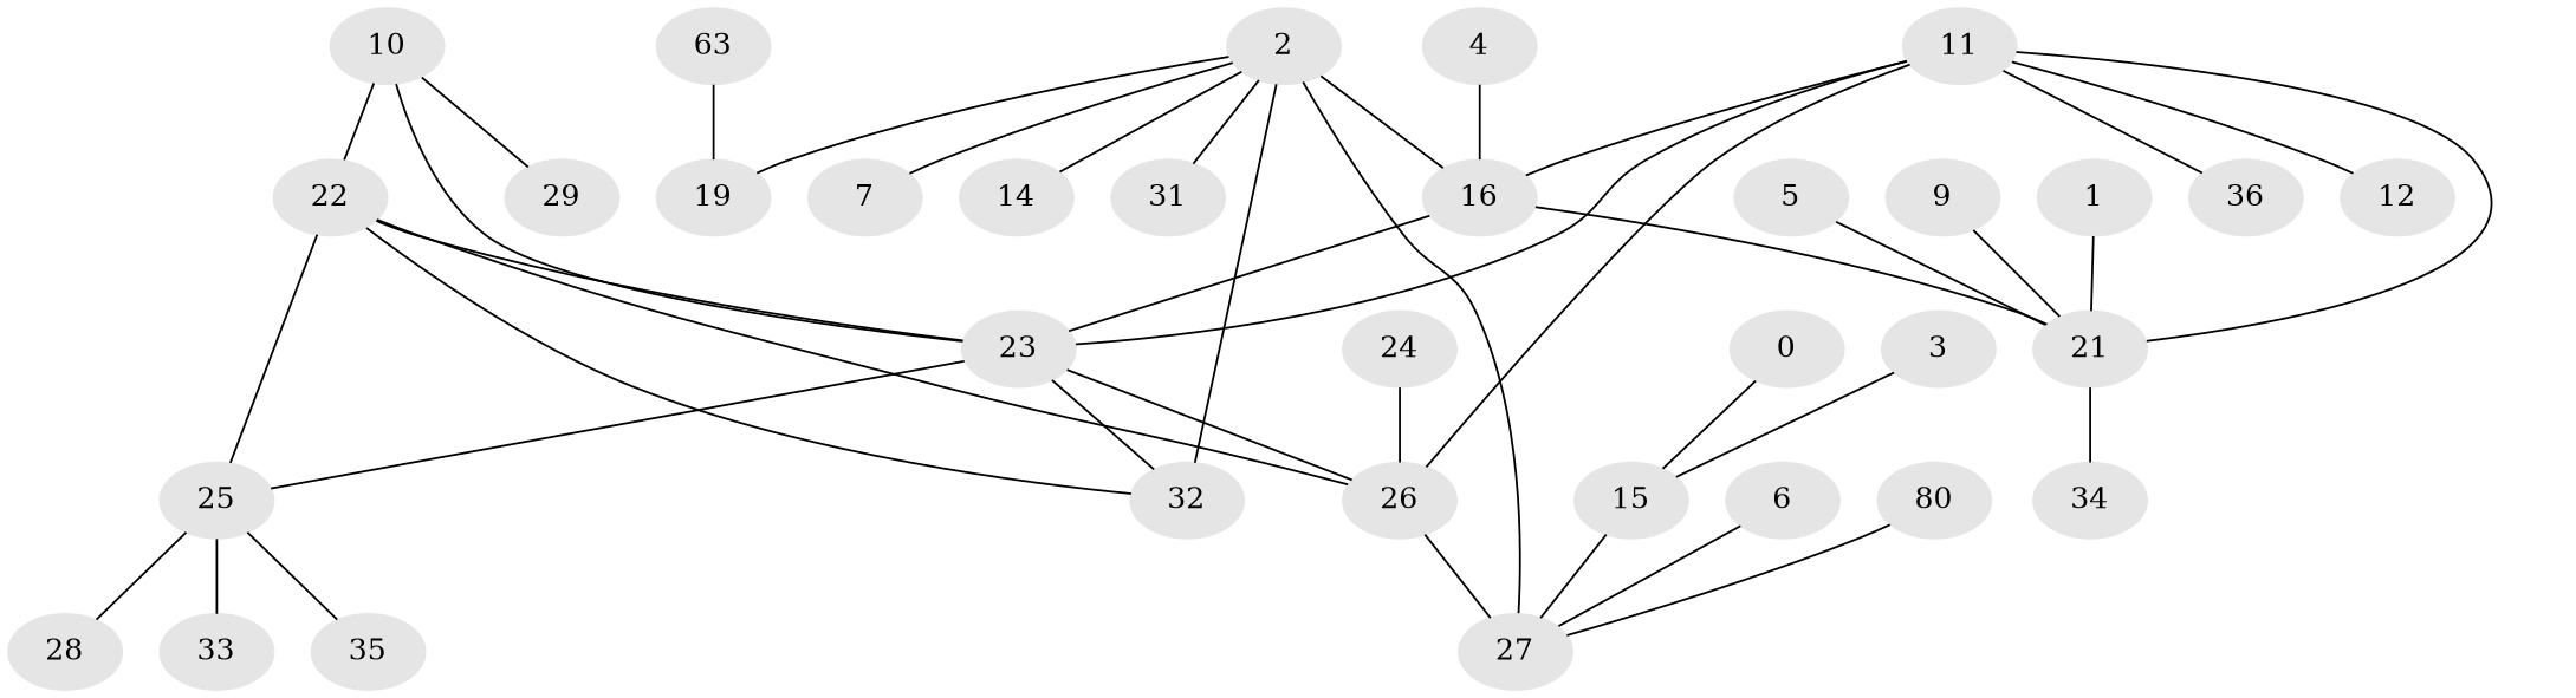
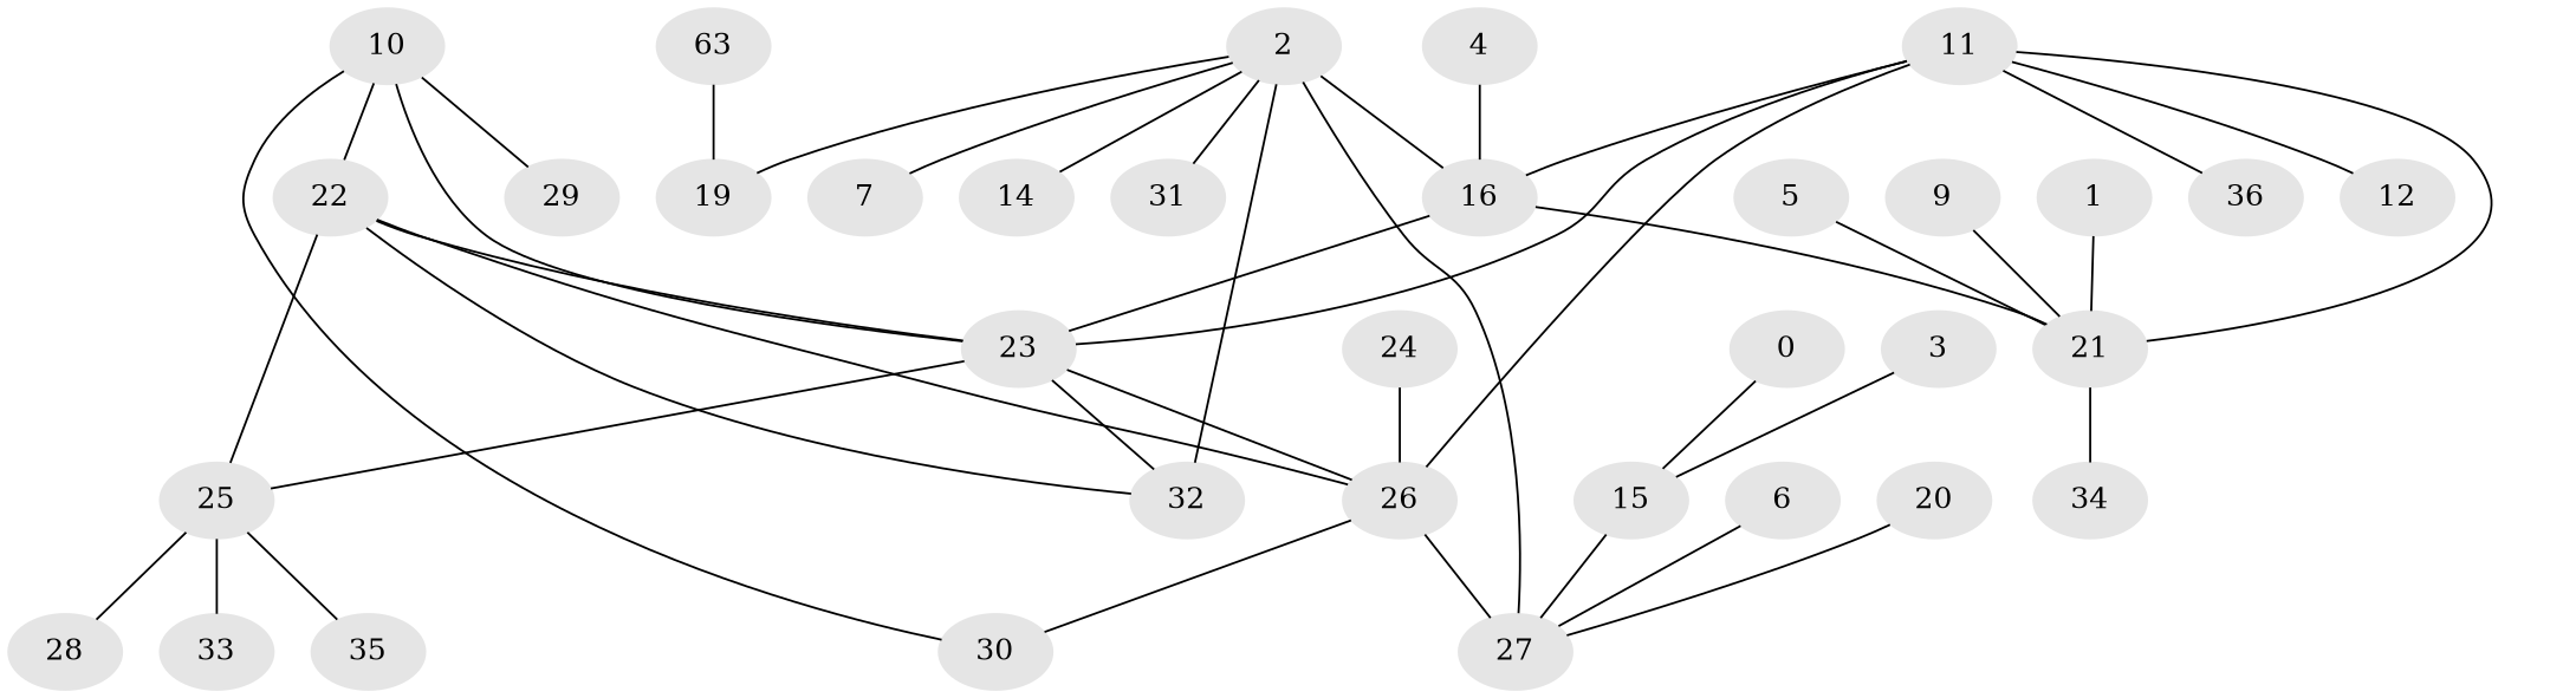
  graph {
    fontname="DejaVu Serif"
    node [color=gray90 fontname="DejaVu Serif" style=filled]
    edge [fontname="DejaVu Serif" weight=1.0]
    1
    21
    34
    2
    7
    14
    16
    19
    27
    31
    32
    23
    3
    15
    4
    5
    6
    n18 [label=0]
    9
    10
    22
    29
+   30
    26
    25
    11
    12
    36
    n29 [label=63]
-   20 [label=80]
+   20
    28
    33
    35
    24
    1 -- 21
    21 -- 34
    2 -- 7
    2 -- 14
    2 -- 16 [weight=2.0]
    2 -- 19
    2 -- 27
    2 -- 31
    2 -- 32 [weight=2.0]
    16 -- 21
    16 -- 23
    23 -- 32
    23 -- 26
    23 -- 25 [weight=2.0]
    3 -- 15
    15 -- 27
    4 -- 16
    5 -- 21
    6 -- 27
    n18 -- 15
    9 -- 21
    10 -- 23
    10 -- 22
    10 -- 29
+   10 -- 30
    22 -- 32
    22 -- 23
    22 -- 26
    22 -- 25
    26 -- 27 [weight=3.0]
+   26 -- 30
    25 -- 28
    25 -- 33
    25 -- 35
    11 -- 21
    11 -- 16
    11 -- 23
    11 -- 26
    11 -- 12
    11 -- 36
    n29 -- 19
    20 -- 27
    24 -- 26
  }
